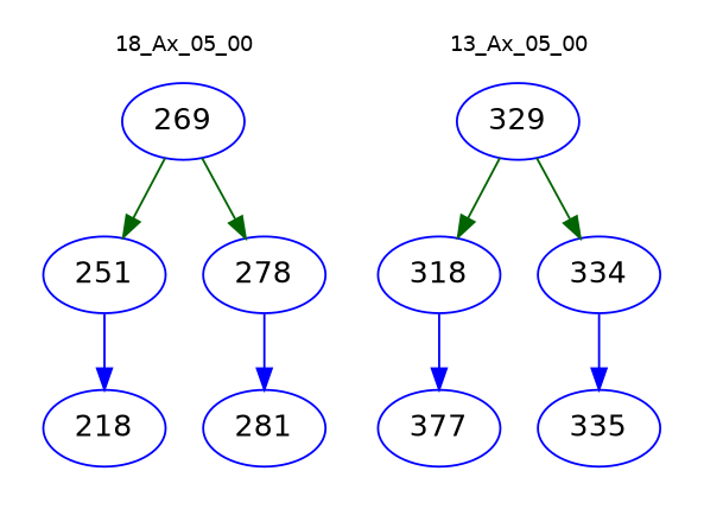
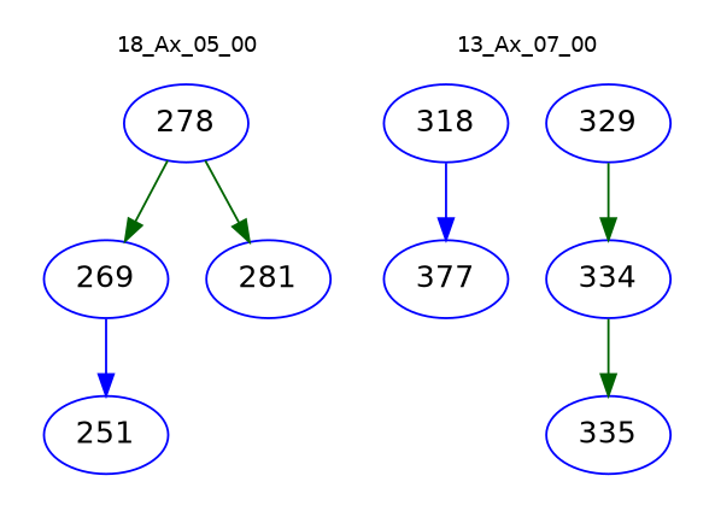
  digraph {
    fontname="DejaVu Sans"
    node [color=blue fontname="DejaVu Sans"]
    edge [color=blue fontname="DejaVu Sans"]
    n1 [label=269]
    n2 [label=251]
    n3 [label=278]
-   n4 [label=218]
    n5 [label=281]
    n6 [label=329]
    n7 [label=318]
    n8 [label=334]
    n9 [label=377]
    n10 [label=335]
    subgraph cluster_1 {
      color=white
      fontsize=10
      label="18_Ax_05_00"
      n1
      n2
      n3
-     n4
      n5
    }
    subgraph cluster_2 {
      color=white
      fontsize=10
-     label="13_Ax_05_00"
+     label="13_Ax_07_00"
      n6
      n7
      n8
      n9
      n10
    }
-   n1 -> n2 [color=darkgreen]
-   n1 -> n3 [color=darkgreen]
-   n2 -> n4
-   n3 -> n5
-   n6 -> n7 [color=darkgreen]
+   n1 -> n2
+   n3 -> n1 [color=darkgreen]
+   n3 -> n5 [color=darkgreen]
    n6 -> n8 [color=darkgreen]
    n7 -> n9
-   n8 -> n10
+   n8 -> n10 [color=darkgreen]
  }
